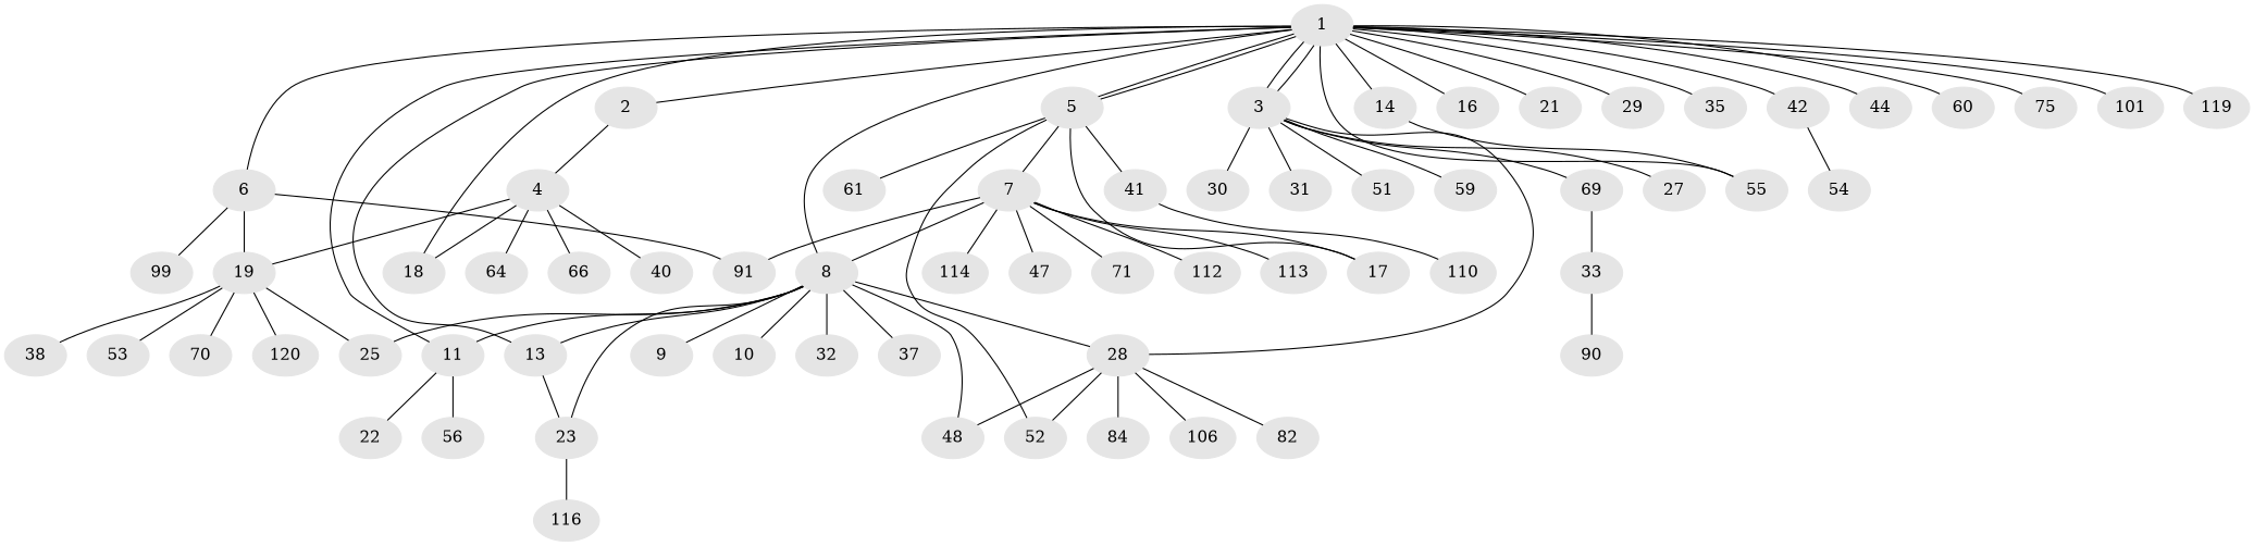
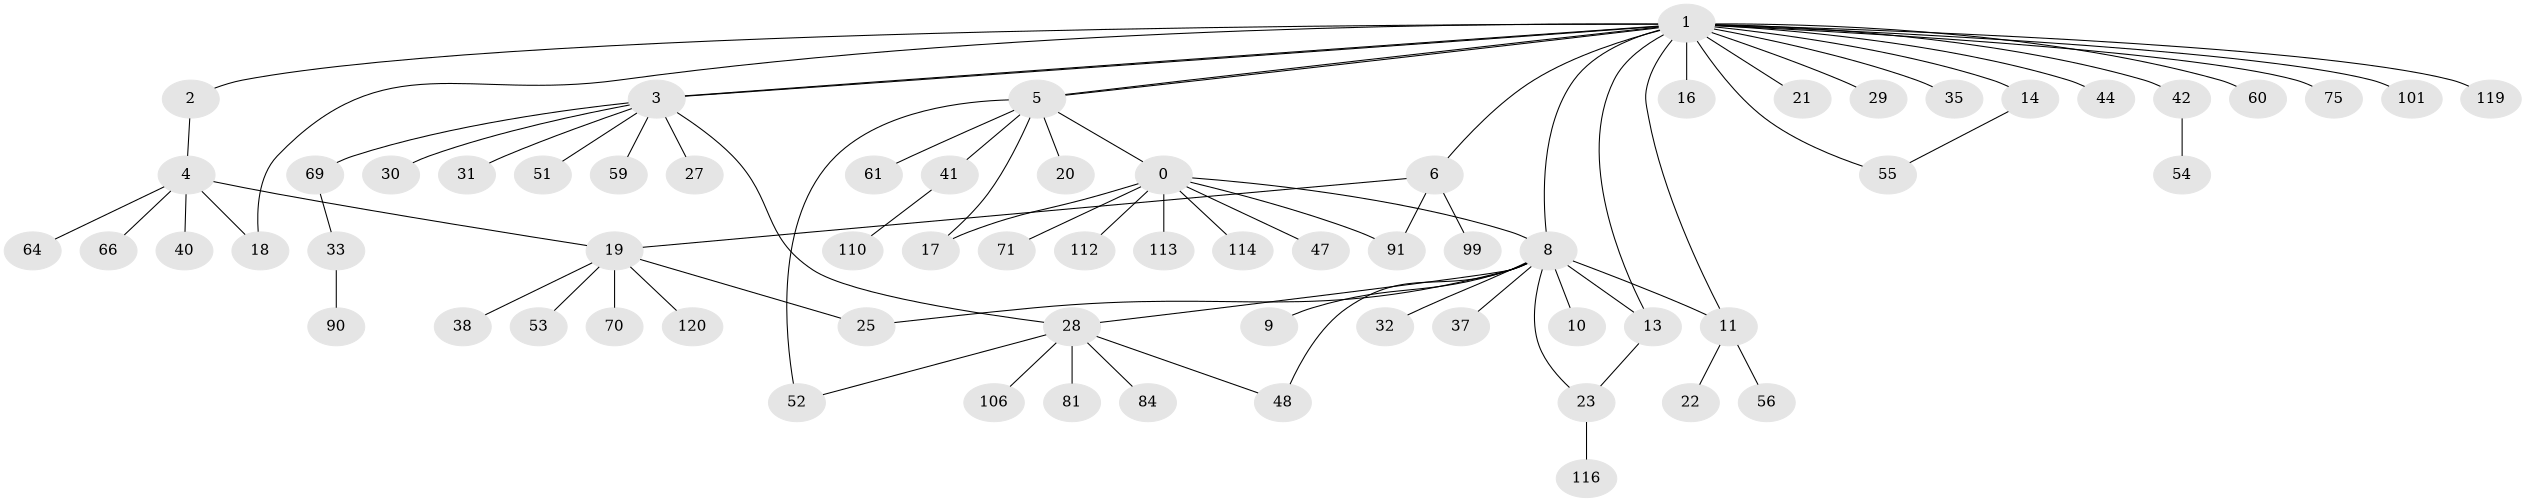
  graph {
    node [color=gray90 style=filled]
    1
    2
    3 [super="+72+65+122+93+125+130"]
    5 [super="+36+26+50+89+80+92+128+97"]
    6
    8
    11 [super="+15+109"]
    13 [super="+57"]
    14 [super="+111"]
    16 [super="+63"]
    18
    21
    29 [super="+104"]
    35 [super="+118"]
    42 [super="+45"]
    44
    55 [super="+98"]
    60
    75
    101
    119
    4 [super="+129+107+12"]
    27 [super="+43"]
    28 [super="+49+68+39"]
    30
    31 [super="+100"]
    51
    59 [super="+108"]
    69
-   7
+   7 [label=0]
    17 [super="+24"]
+   20
    41
    52 [super="+73"]
    61
    19
    91
    99
    9
    10
    23
    25 [super="+127+62"]
    32 [super="+95"]
    37
    48
    22
    56 [super="+134"]
    54
    40 [super="+74+87"]
    64
    66
-   82
+   82 [label=81]
    84
    106
    33
    90
    38
    53 [super="+67"]
    70 [super="+83"]
    120
    47
    71
    112
    113
    114
    110
    116
    1 -- 2
    1 -- 3 [weight=2]
    1 -- 3
    1 -- 5
    1 -- 5
    1 -- 6
    1 -- 8
    1 -- 11
    1 -- 13
    1 -- 14
    1 -- 16
    1 -- 18
    1 -- 21
    1 -- 29
    1 -- 35
    1 -- 42
    1 -- 44
    1 -- 55
    1 -- 60
    1 -- 75
    1 -- 101
    1 -- 119
    2 -- 4
    3 -- 27
    3 -- 28
    3 -- 30
    3 -- 31
    3 -- 51
    3 -- 59
    3 -- 69
    5 -- 7
    5 -- 17
+   5 -- 20
    5 -- 41
    5 -- 52
    5 -- 61
    6 -- 19
    6 -- 91
    6 -- 99
    8 -- 11
    8 -- 13
    8 -- 28
    8 -- 9
    8 -- 10
    8 -- 23
    8 -- 25
    8 -- 32 [weight=2]
    8 -- 37
    8 -- 48
    11 -- 22
    11 -- 56
    13 -- 23
    14 -- 55
    42 -- 54
    4 -- 18
    4 -- 19
    4 -- 40
    4 -- 64
    4 -- 66
    28 -- 52
    28 -- 48
    28 -- 82
    28 -- 84
    28 -- 106
    69 -- 33
    7 -- 8
    7 -- 17
    7 -- 91
    7 -- 47
    7 -- 71
    7 -- 112
    7 -- 113
    7 -- 114
    41 -- 110
    19 -- 25
    19 -- 38
    19 -- 53
    19 -- 70
    19 -- 120
    23 -- 116
    33 -- 90
  }
